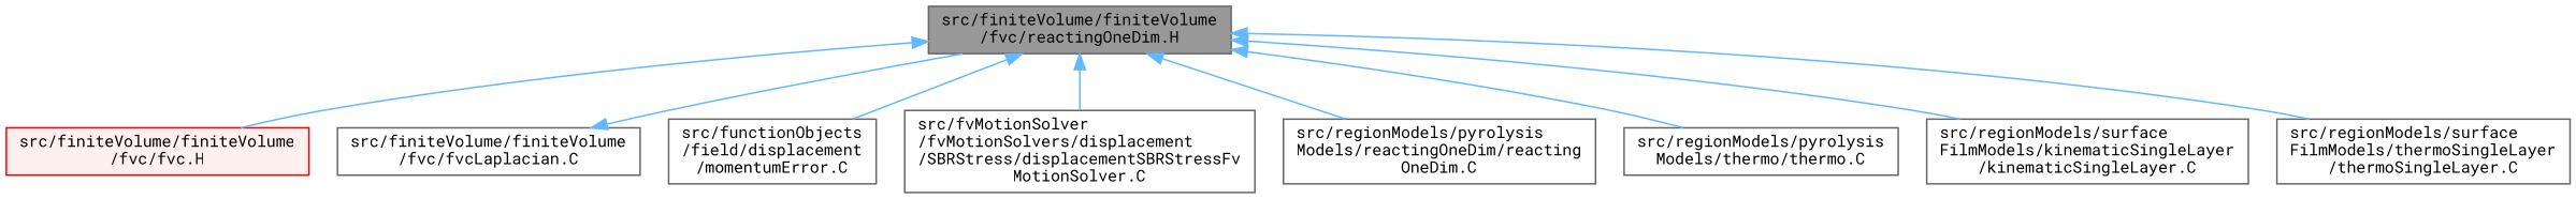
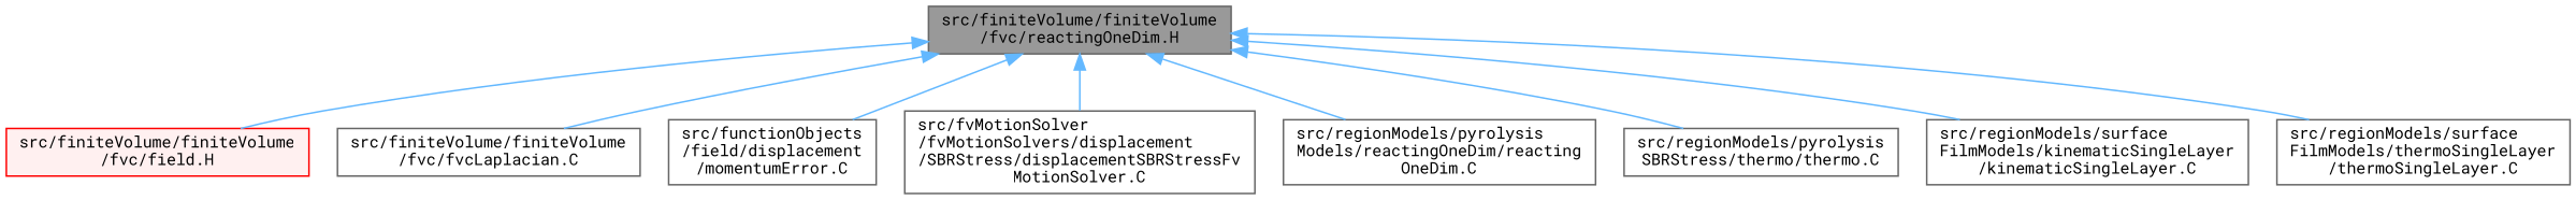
  digraph {
    fontname="Roboto Mono"
    node [color=grey40 fillcolor=white fontname="Roboto Mono" fontsize=10 shape=box style=filled]
    edge [color=steelblue1 dir=back fontname="Roboto Mono" fontsize=10 labelfontname=Helvetica labelfontsize=10 style=solid]
    n1 [color=gray40 fillcolor=grey60 fontcolor=black height=0.2 label="src/finiteVolume/finiteVolume\l/fvc/reactingOneDim.H" width=0.4]
-   n2 [color=red fillcolor="#FFF0F0" height=0.2 label="src/finiteVolume/finiteVolume\l/fvc/fvc.H" width=0.4]
+   n2 [color=red fillcolor="#FFF0F0" height=0.2 label="src/finiteVolume/finiteVolume\l/fvc/field.H" width=0.4]
    n3 [height=0.2 label="src/finiteVolume/finiteVolume\l/fvc/fvcLaplacian.C" width=0.4]
    n4 [height=0.2 label="src/functionObjects\l/field/displacement\l/momentumError.C" width=0.4]
    n5 [height=0.2 label="src/fvMotionSolver\l/fvMotionSolvers/displacement\l/SBRStress/displacementSBRStressFv\lMotionSolver.C" width=0.4]
    n6 [height=0.2 label="src/regionModels/pyrolysis\lModels/reactingOneDim/reacting\lOneDim.C" width=0.4]
-   n7 [height=0.2 label="src/regionModels/pyrolysis\lModels/thermo/thermo.C" width=0.4]
+   n7 [height=0.2 label="src/regionModels/pyrolysis\lSBRStress/thermo/thermo.C" width=0.4]
    n8 [height=0.2 label="src/regionModels/surface\lFilmModels/kinematicSingleLayer\l/kinematicSingleLayer.C" width=0.4]
    n9 [height=0.2 label="src/regionModels/surface\lFilmModels/thermoSingleLayer\l/thermoSingleLayer.C" width=0.4]
    n1 -> n2
-   n3 -> n1
+   n1 -> n3
    n1 -> n4
    n1 -> n5
    n1 -> n6
    n1 -> n7
    n1 -> n8
    n1 -> n9
  }
